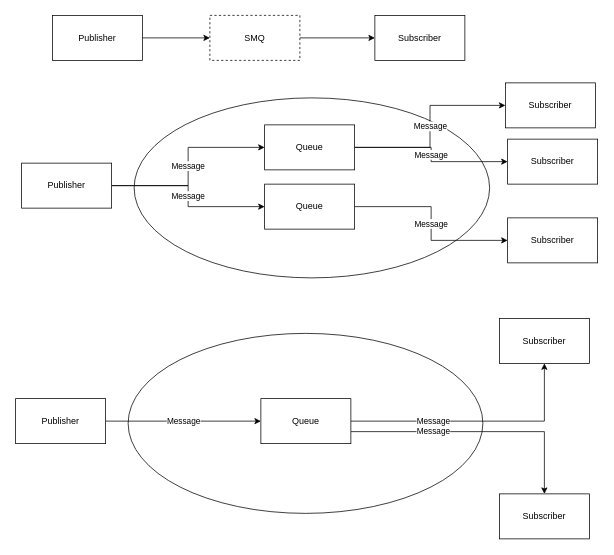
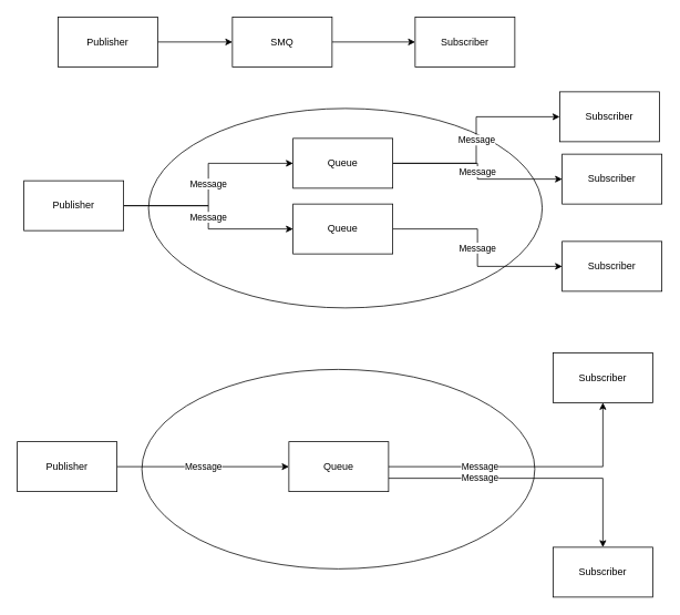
  <mxCell id="0" />
  <mxCell id="1" parent="0" />
  <mxCell id="2" style="edgeStyle=orthogonalEdgeStyle;rounded=0;orthogonalLoop=1;jettySize=auto;html=1;entryX=0;entryY=0.5;entryDx=0;entryDy=0;" parent="1" source="3" target="5" edge="1"><mxGeometry relative="1" as="geometry" /></mxCell>
  <mxCell id="3" value="Publisher" style="rounded=0;whiteSpace=wrap;html=1;" parent="1" vertex="1"><mxGeometry x="69" y="20" width="120" height="60" as="geometry" /></mxCell>
  <mxCell id="4" style="edgeStyle=orthogonalEdgeStyle;rounded=0;orthogonalLoop=1;jettySize=auto;html=1;" parent="1" source="5" target="6" edge="1"><mxGeometry relative="1" as="geometry" /></mxCell>
- <mxCell id="5" value="SMQ" style="rounded=0;whiteSpace=wrap;html=1;dashed=1;" parent="1" vertex="1"><mxGeometry x="279" y="20" width="120" height="60" as="geometry" /></mxCell>
+ <mxCell id="5" value="SMQ" style="rounded=0;whiteSpace=wrap;html=1;" parent="1" vertex="1"><mxGeometry x="279" y="20" width="120" height="60" as="geometry" /></mxCell>
  <mxCell id="6" value="Subscriber" style="rounded=0;whiteSpace=wrap;html=1;" parent="1" vertex="1"><mxGeometry x="499" y="20" width="120" height="60" as="geometry" /></mxCell>
  <mxCell id="7" value="" style="ellipse;whiteSpace=wrap;html=1;" parent="1" vertex="1"><mxGeometry x="178" y="130" width="474" height="240" as="geometry" /></mxCell>
  <mxCell id="8" value="Message" style="edgeStyle=orthogonalEdgeStyle;rounded=0;orthogonalLoop=1;jettySize=auto;html=1;" parent="1" source="10" target="17" edge="1"><mxGeometry relative="1" as="geometry" /></mxCell>
  <mxCell id="9" value="Message" style="edgeStyle=orthogonalEdgeStyle;rounded=0;orthogonalLoop=1;jettySize=auto;html=1;" parent="1" source="10" target="16" edge="1"><mxGeometry relative="1" as="geometry" /></mxCell>
  <mxCell id="10" value="Queue" style="rounded=0;whiteSpace=wrap;html=1;" parent="1" vertex="1"><mxGeometry x="352" y="166" width="120" height="60" as="geometry" /></mxCell>
  <mxCell id="11" value="Message" style="edgeStyle=orthogonalEdgeStyle;rounded=0;orthogonalLoop=1;jettySize=auto;html=1;" parent="1" source="12" target="18" edge="1"><mxGeometry relative="1" as="geometry" /></mxCell>
  <mxCell id="12" value="Queue" style="rounded=0;whiteSpace=wrap;html=1;" parent="1" vertex="1"><mxGeometry x="352" y="245" width="120" height="60" as="geometry" /></mxCell>
  <mxCell id="13" value="Message" style="edgeStyle=orthogonalEdgeStyle;rounded=0;orthogonalLoop=1;jettySize=auto;html=1;" parent="1" source="15" target="12" edge="1"><mxGeometry relative="1" as="geometry" /></mxCell>
  <mxCell id="14" value="Message" style="edgeStyle=orthogonalEdgeStyle;rounded=0;orthogonalLoop=1;jettySize=auto;html=1;" parent="1" source="15" target="10" edge="1"><mxGeometry relative="1" as="geometry" /></mxCell>
  <mxCell id="15" value="Publisher" style="rounded=0;whiteSpace=wrap;html=1;" parent="1" vertex="1"><mxGeometry x="28" y="217" width="120" height="60" as="geometry" /></mxCell>
  <mxCell id="16" value="Subscriber" style="rounded=0;whiteSpace=wrap;html=1;" parent="1" vertex="1"><mxGeometry x="673" y="110" width="120" height="60" as="geometry" /></mxCell>
  <mxCell id="17" value="Subscriber" style="rounded=0;whiteSpace=wrap;html=1;" parent="1" vertex="1"><mxGeometry x="676" y="185" width="120" height="60" as="geometry" /></mxCell>
  <mxCell id="18" value="Subscriber" style="rounded=0;whiteSpace=wrap;html=1;" parent="1" vertex="1"><mxGeometry x="676" y="290" width="120" height="60" as="geometry" /></mxCell>
  <mxCell id="19" value="" style="ellipse;whiteSpace=wrap;html=1;" parent="1" vertex="1"><mxGeometry x="170" y="444" width="473" height="240" as="geometry" /></mxCell>
  <mxCell id="20" value="Message" style="edgeStyle=orthogonalEdgeStyle;rounded=0;orthogonalLoop=1;jettySize=auto;html=1;" parent="1" source="22" target="25" edge="1"><mxGeometry x="-0.343" relative="1" as="geometry"><mxPoint as="offset" /></mxGeometry></mxCell>
  <mxCell id="21" value="Message" style="edgeStyle=orthogonalEdgeStyle;rounded=0;orthogonalLoop=1;jettySize=auto;html=1;" parent="1" source="22" target="26" edge="1"><mxGeometry x="-0.355" relative="1" as="geometry"><Array as="points"><mxPoint x="725" y="575" /></Array><mxPoint as="offset" /></mxGeometry></mxCell>
  <mxCell id="22" value="Queue" style="rounded=0;whiteSpace=wrap;html=1;" parent="1" vertex="1"><mxGeometry x="347" y="531" width="120" height="60" as="geometry" /></mxCell>
  <mxCell id="23" value="Message" style="edgeStyle=orthogonalEdgeStyle;rounded=0;orthogonalLoop=1;jettySize=auto;html=1;" parent="1" source="24" target="22" edge="1"><mxGeometry relative="1" as="geometry" /></mxCell>
  <mxCell id="24" value="Publisher" style="rounded=0;whiteSpace=wrap;html=1;" parent="1" vertex="1"><mxGeometry x="20" y="531" width="120" height="60" as="geometry" /></mxCell>
  <mxCell id="25" value="Subscriber" style="rounded=0;whiteSpace=wrap;html=1;" parent="1" vertex="1"><mxGeometry x="665" y="424" width="120" height="60" as="geometry" /></mxCell>
  <mxCell id="26" value="Subscriber" style="rounded=0;whiteSpace=wrap;html=1;" parent="1" vertex="1"><mxGeometry x="665" y="658" width="120" height="60" as="geometry" /></mxCell>
